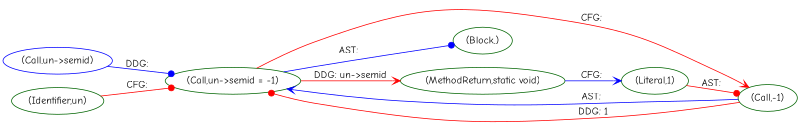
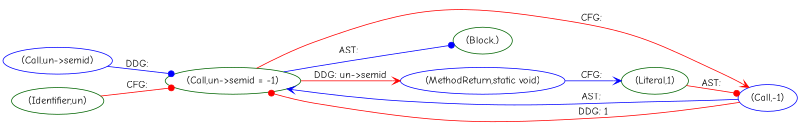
  digraph {
    fontname="Comic Neue"
    rankdir=LR
    node [color=darkgreen fontname="Comic Neue"]
    edge [arrowhead=dot color=red fontname="Comic Neue"]
    n1 [label="(Call,un->semid = -1)"]
-   n2 [label="(Call,-1)"]
+   n2 [color=blue label="(Call,-1)"]
    n3 [label="(Block,)"]
-   n4 [label="(MethodReturn,static void)"]
+   n4 [color=blue label="(MethodReturn,static void)"]
    n5 [label="(Literal,1)"]
    n6 [color=blue label="(Call,un->semid)"]
    n7 [label="(Identifier,un)"]
    n1 -> n2 [arrowhead=vee label="CFG: "]
    n1 -> n3 [color=blue label="AST: "]
    n1 -> n4 [arrowhead=vee label="DDG: un->semid"]
    n2 -> n1 [arrowhead=vee color=blue label="AST: "]
    n2 -> n1 [label="DDG: 1"]
    n4 -> n5 [arrowhead=vee color=blue label="CFG: "]
    n5 -> n2 [label="AST: "]
    n6 -> n1 [color=blue label="DDG: "]
    n7 -> n1 [label="CFG: "]
  }
